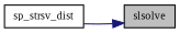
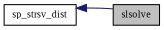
  digraph {
    rankdir=RL
    fontname="Liberation Serif"
    node [color=black fontname="Liberation Serif" fontsize=10 shape=record style=filled]
    n1 [fillcolor=grey75 fontcolor=black height=0.2 label=slsolve width=0.4]
    n2 [fillcolor=white height=0.2 label=sp_strsv_dist width=0.4]
-   n1 -> n2 [color=midnightblue dir=back fontname="Liberation Serif" fontsize=10 labelfontname=Helvetica labelfontsize=10 style=solid]
+   n2 -> n1 [color=midnightblue dir=back fontname="Liberation Serif" fontsize=10 labelfontname=Helvetica labelfontsize=10 style=solid]
  }
